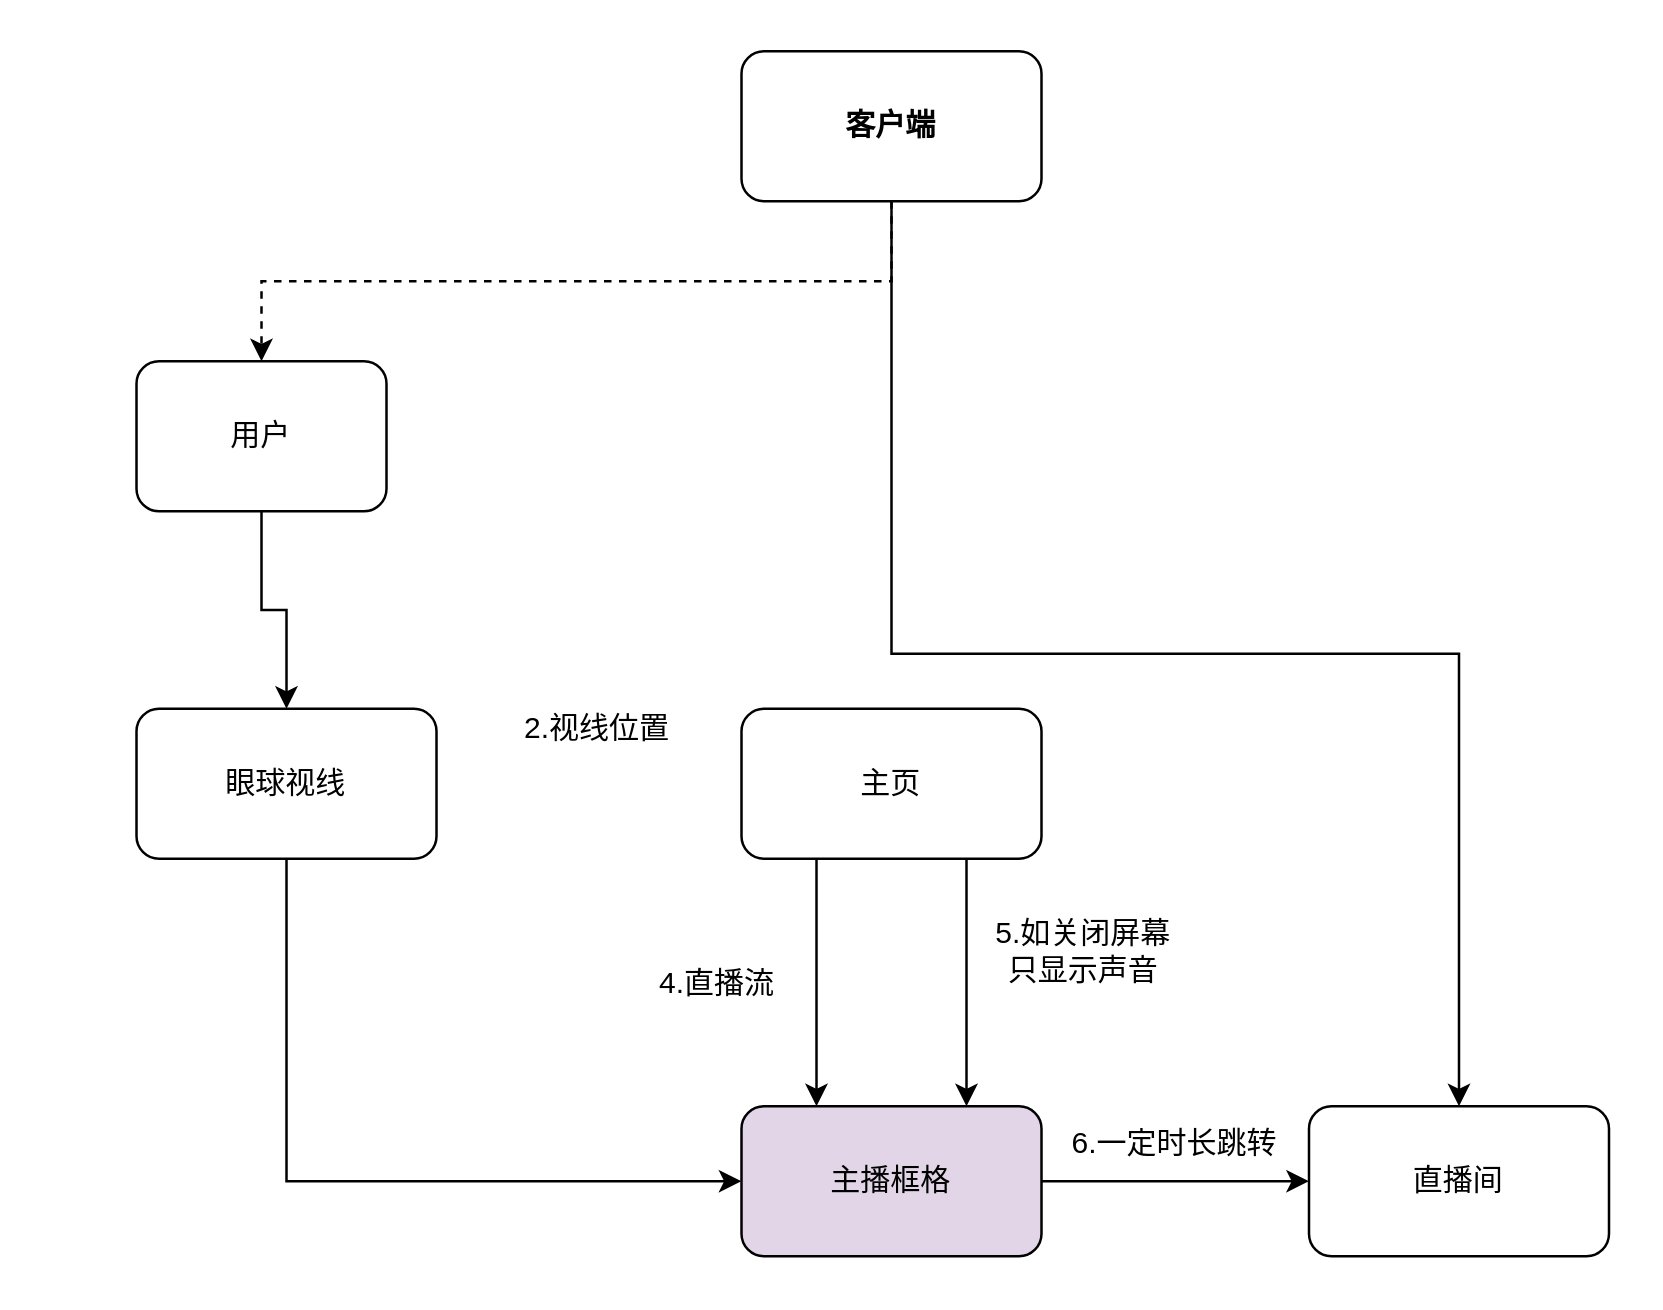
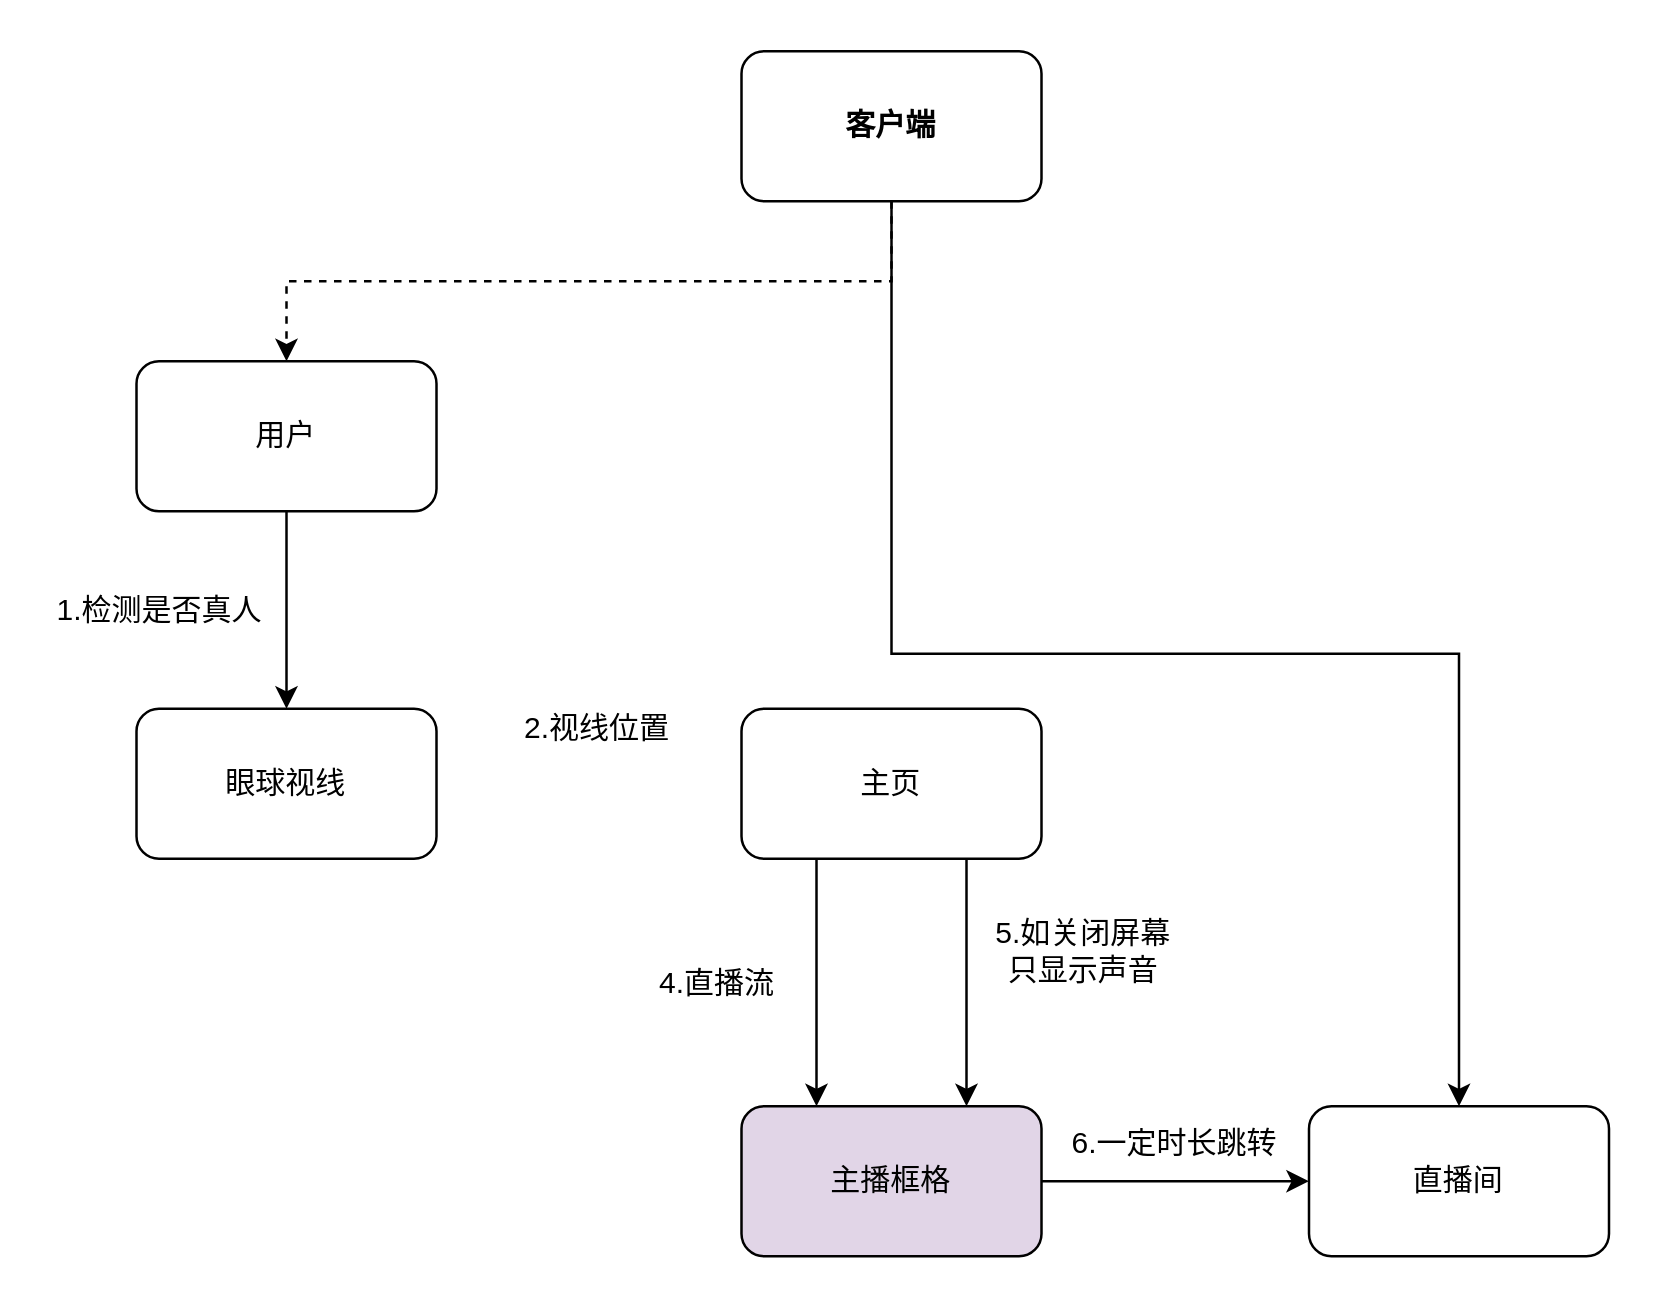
  <mxCell id="0" />
  <mxCell id="1" parent="0" />
  <mxCell id="2" style="edgeStyle=orthogonalEdgeStyle;rounded=0;orthogonalLoop=1;jettySize=auto;html=1;exitX=0.5;exitY=1;exitDx=0;exitDy=0;dashed=1;" parent="1" source="4" target="6" edge="1"><mxGeometry relative="1" as="geometry" /></mxCell>
  <mxCell id="3" style="edgeStyle=orthogonalEdgeStyle;rounded=0;orthogonalLoop=1;jettySize=auto;html=1;exitX=0.5;exitY=1;exitDx=0;exitDy=0;" parent="1" source="4" target="18" edge="1"><mxGeometry relative="1" as="geometry" /></mxCell>
  <mxCell id="4" value="客户端" style="rounded=1;whiteSpace=wrap;html=1;fontStyle=1" parent="1" vertex="1"><mxGeometry x="296" y="20" width="120" height="60" as="geometry" /></mxCell>
  <mxCell id="5" style="edgeStyle=orthogonalEdgeStyle;rounded=0;orthogonalLoop=1;jettySize=auto;html=1;exitX=0.5;exitY=1;exitDx=0;exitDy=0;" parent="1" source="6" target="8" edge="1"><mxGeometry relative="1" as="geometry" /></mxCell>
- <mxCell id="6" value="用户" style="rounded=1;whiteSpace=wrap;html=1;" parent="1" vertex="1"><mxGeometry x="54" y="144" width="100" height="60" as="geometry" /></mxCell>
- <mxCell id="7" style="edgeStyle=orthogonalEdgeStyle;rounded=0;orthogonalLoop=1;jettySize=auto;html=1;exitX=0.5;exitY=1;exitDx=0;exitDy=0;entryX=0;entryY=0.5;entryDx=0;entryDy=0;" parent="1" source="8" target="15" edge="1"><mxGeometry relative="1" as="geometry" /></mxCell>
+ <mxCell id="6" value="用户" style="rounded=1;whiteSpace=wrap;html=1;" parent="1" vertex="1"><mxGeometry x="54" y="144" width="120" height="60" as="geometry" /></mxCell>
  <mxCell id="8" value="眼球视线" style="rounded=1;whiteSpace=wrap;html=1;" parent="1" vertex="1"><mxGeometry x="54" y="283" width="120" height="60" as="geometry" /></mxCell>
+ <mxCell id="9" value="1.检测是否真人" style="text;html=1;strokeColor=none;fillColor=none;align=center;verticalAlign=middle;whiteSpace=wrap;rounded=0;" parent="1" vertex="1"><mxGeometry x="20" y="234" width="87" height="20" as="geometry" /></mxCell>
  <mxCell id="10" style="edgeStyle=orthogonalEdgeStyle;rounded=0;orthogonalLoop=1;jettySize=auto;html=1;exitX=0.25;exitY=1;exitDx=0;exitDy=0;entryX=0.25;entryY=0;entryDx=0;entryDy=0;" parent="1" source="12" target="15" edge="1"><mxGeometry relative="1" as="geometry" /></mxCell>
  <mxCell id="11" style="edgeStyle=orthogonalEdgeStyle;rounded=0;orthogonalLoop=1;jettySize=auto;html=1;exitX=0.75;exitY=1;exitDx=0;exitDy=0;entryX=0.75;entryY=0;entryDx=0;entryDy=0;" parent="1" source="12" target="15" edge="1"><mxGeometry relative="1" as="geometry" /></mxCell>
  <mxCell id="12" value="主页" style="rounded=1;whiteSpace=wrap;html=1;" parent="1" vertex="1"><mxGeometry x="296" y="283" width="120" height="60" as="geometry" /></mxCell>
  <mxCell id="13" value="2.视线位置" style="text;html=1;strokeColor=none;fillColor=none;align=center;verticalAlign=middle;whiteSpace=wrap;rounded=0;" parent="1" vertex="1"><mxGeometry x="203" y="281" width="71" height="20" as="geometry" /></mxCell>
  <mxCell id="14" style="edgeStyle=orthogonalEdgeStyle;rounded=0;orthogonalLoop=1;jettySize=auto;html=1;exitX=1;exitY=0.5;exitDx=0;exitDy=0;" parent="1" source="15" target="18" edge="1"><mxGeometry relative="1" as="geometry" /></mxCell>
  <mxCell id="15" value="主播框格" style="rounded=1;whiteSpace=wrap;html=1;fillColor=#e1d5e7;" parent="1" vertex="1"><mxGeometry x="296" y="442" width="120" height="60" as="geometry" /></mxCell>
  <mxCell id="16" value="4.直播流" style="text;html=1;strokeColor=none;fillColor=none;align=center;verticalAlign=middle;whiteSpace=wrap;rounded=0;" parent="1" vertex="1"><mxGeometry x="259" y="383" width="55" height="20" as="geometry" /></mxCell>
  <mxCell id="17" value="5.如关闭屏幕&lt;br&gt;只显示声音" style="text;html=1;strokeColor=none;fillColor=none;align=center;verticalAlign=middle;whiteSpace=wrap;rounded=0;" parent="1" vertex="1"><mxGeometry x="386" y="370" width="94" height="20" as="geometry" /></mxCell>
  <mxCell id="18" value="直播间" style="rounded=1;whiteSpace=wrap;html=1;" parent="1" vertex="1"><mxGeometry x="523" y="442" width="120" height="60" as="geometry" /></mxCell>
  <mxCell id="19" value="6.一定时长跳转" style="text;html=1;strokeColor=none;fillColor=none;align=center;verticalAlign=middle;whiteSpace=wrap;rounded=0;" parent="1" vertex="1"><mxGeometry x="426" y="447" width="87" height="20" as="geometry" /></mxCell>
